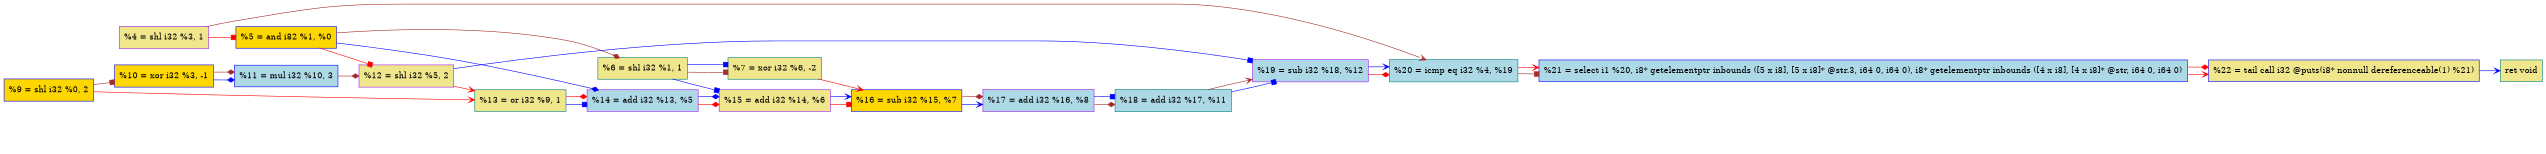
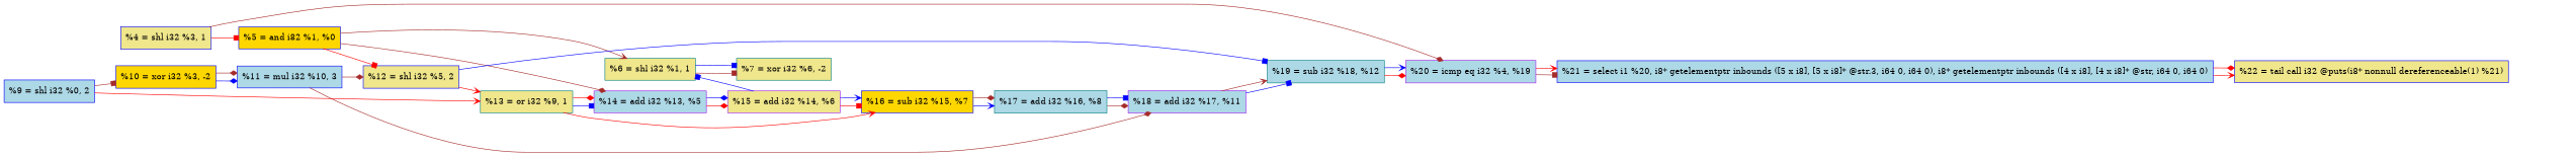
  digraph {
    rankdir=LR
    node [color=blue fillcolor=khaki shape=record style=filled]
    edge [arrowhead=diamond color=blue]
-   n1 [color=purple label="  %4 = shl i32 %3, 1"]
+   n1 [label="  %4 = shl i32 %3, 1"]
    n2 [fillcolor=gold label="%5 = and i82 %1, %0"]
-   n3 [color=teal fillcolor=lightblue label="  %20 = icmp eq i32 %4, %19"]
-   n4 [fillcolor=gold label="  %10 = xor i32 %3, -1"]
+   n3 [color=purple fillcolor=lightblue label="  %20 = icmp eq i32 %4, %19"]
+   n4 [fillcolor=gold label="%10 = xor i32 %3, -2"]
    n5 [fillcolor=lightblue label="  %11 = mul i32 %10, 3"]
    n6 [color=teal label="  %6 = shl i32 %1, 1"]
-   n7 [color=purple label="  %12 = shl i32 %5, 2"]
+   n7 [label="  %12 = shl i32 %5, 2"]
    n8 [color=purple fillcolor=lightblue label="  %14 = add i32 %13, %5"]
    n9 [fillcolor=lightblue label="  %21 = select i1 %20, i8* getelementptr inbounds ([5 x i8], [5 x i8]* @str.3, i64 0, i64 0), i8* getelementptr inbounds ([4 x i8], [4 x i8]* @str, i64 0, i64 0)"]
    n10 [color=teal label="  %7 = xor i32 %6, -2"]
    n11 [color=purple label="  %15 = add i32 %14, %6"]
    n12 [color=teal label="  %13 = or i32 %9, 1"]
-   n13 [color=purple fillcolor=lightblue label="  %19 = sub i32 %18, %12"]
+   n13 [color=teal fillcolor=lightblue label="  %19 = sub i32 %18, %12"]
    n14 [fillcolor=gold label="  %16 = sub i32 %15, %7"]
-   n15 [color=purple fillcolor=lightblue label="  %17 = add i32 %16, %8"]
-   n16 [fillcolor=gold label="  %9 = shl i32 %0, 2"]
-   n17 [color=teal fillcolor=lightblue label="  %18 = add i32 %17, %11"]
+   n15 [color=teal fillcolor=lightblue label="  %17 = add i32 %16, %8"]
+   n16 [fillcolor=lightblue label="  %9 = shl i32 %0, 2"]
+   n17 [color=purple fillcolor=lightblue label="  %18 = add i32 %17, %11"]
    n18 [label="  %22 = tail call i32 @puts(i8* nonnull dereferenceable(1) %21)"]
-   n19 [color=teal label="  ret void"]
    n1 -> n2 [arrowhead=box color=red]
-   n1 -> n3 [arrowhead=vee color=brown]
-   n2 -> n6 [color=brown]
+   n1 -> n3 [color=brown]
+   n2 -> n6 [arrowhead=vee color=brown]
    n2 -> n7 [arrowhead=box color=red]
-   n2 -> n8
+   n2 -> n8 [color=brown]
    n3 -> n9 [arrowhead=box color=brown]
    n3 -> n9 [arrowhead=vee color=red]
    n4 -> n5
    n4 -> n5 [color=brown]
    n5 -> n7 [color=brown]
+   n5 -> n17 [color=brown]
    n6 -> n10 [arrowhead=box color=brown]
    n6 -> n10 [arrowhead=box]
-   n6 -> n11 [arrowhead=box]
+   n11 -> n6 [arrowhead=box]
    n7 -> n12 [arrowhead=vee color=red]
    n7 -> n13 [arrowhead=box]
    n8 -> n11 [color=red]
    n8 -> n11
    n9 -> n18 [arrowhead=vee color=red]
    n9 -> n18 [color=red]
-   n10 -> n14 [arrowhead=vee color=red]
+   n12 -> n14 [arrowhead=vee color=red]
    n11 -> n14 [arrowhead=box color=red]
    n11 -> n14 [arrowhead=vee]
    n12 -> n8 [arrowhead=box]
    n12 -> n8 [color=red]
    n13 -> n3 [color=red]
    n13 -> n3 [arrowhead=vee]
    n14 -> n15 [arrowhead=vee]
    n14 -> n15 [color=brown]
    n15 -> n17 [color=brown]
    n15 -> n17 [arrowhead=box]
    n16 -> n4 [arrowhead=box color=brown]
    n16 -> n12 [arrowhead=vee color=red]
    n17 -> n13 [arrowhead=box]
    n17 -> n13 [arrowhead=vee color=brown]
-   n18 -> n19 [arrowhead=vee]
  }
